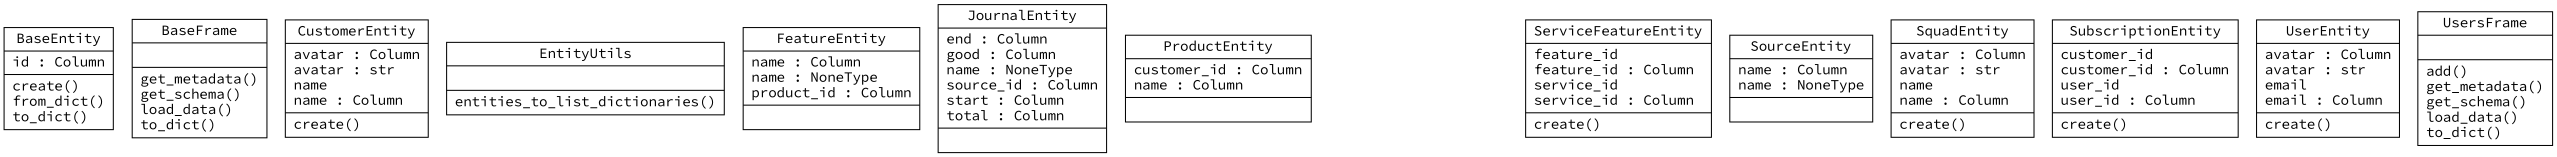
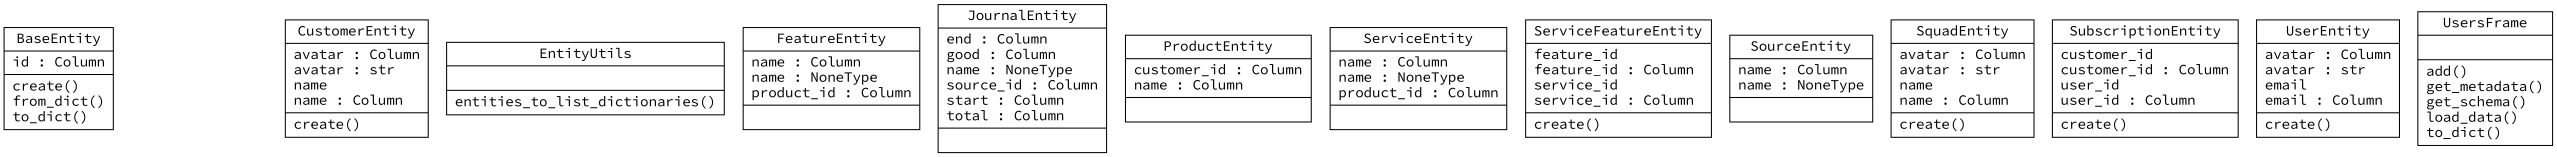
  digraph {
    rankdir=BT
    fontname="Source Code Pro"
    node [shape=record fontname="Source Code Pro"]
    n1 [label="{BaseEntity|id : Column\l|create()\lfrom_dict()\lto_dict()\l}"]
-   n2 [label="{BaseFrame|\l|get_metadata()\lget_schema()\lload_data()\lto_dict()\l}"]
    n3 [label="{CustomerEntity|avatar : Column\lavatar : str\lname\lname : Column\l|create()\l}"]
    n4 [label="{EntityUtils|\l|entities_to_list_dictionaries()\l}"]
    n5 [label="{FeatureEntity|name : Column\lname : NoneType\lproduct_id : Column\l|}"]
    n6 [label="{JournalEntity|end : Column\lgood : Column\lname : NoneType\lsource_id : Column\lstart : Column\ltotal : Column\l|}"]
    n7 [label="{ProductEntity|customer_id : Column\lname : Column\l|}"]
+   n8 [label="{ServiceEntity|name : Column\lname : NoneType\lproduct_id : Column\l|}"]
    n9 [label="{ServiceFeatureEntity|feature_id\lfeature_id : Column\lservice_id\lservice_id : Column\l|create()\l}"]
    n10 [label="{SourceEntity|name : Column\lname : NoneType\l|}"]
    n11 [label="{SquadEntity|avatar : Column\lavatar : str\lname\lname : Column\l|create()\l}"]
    n12 [label="{SubscriptionEntity|customer_id\lcustomer_id : Column\luser_id\luser_id : Column\l|create()\l}"]
    n13 [label="{UserEntity|avatar : Column\lavatar : str\lemail\lemail : Column\l|create()\l}"]
    n14 [label="{UsersFrame|\l|add()\lget_metadata()\lget_schema()\lload_data()\lto_dict()\l}"]
  }
